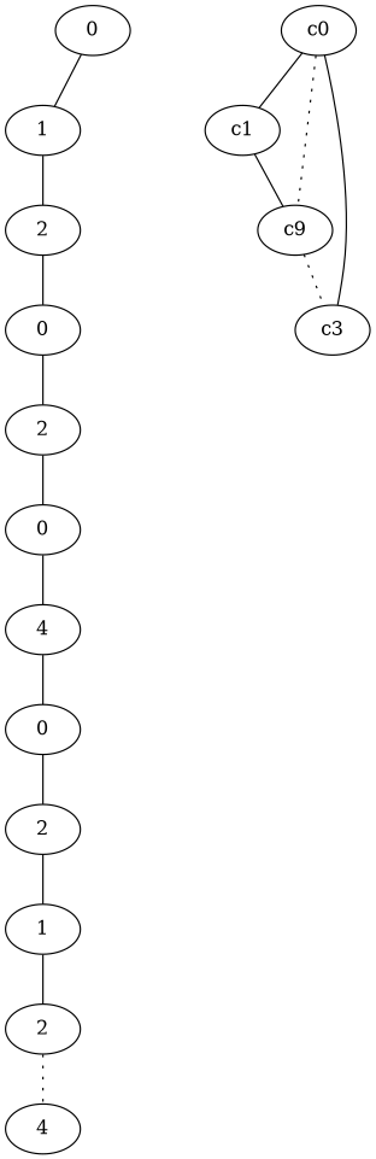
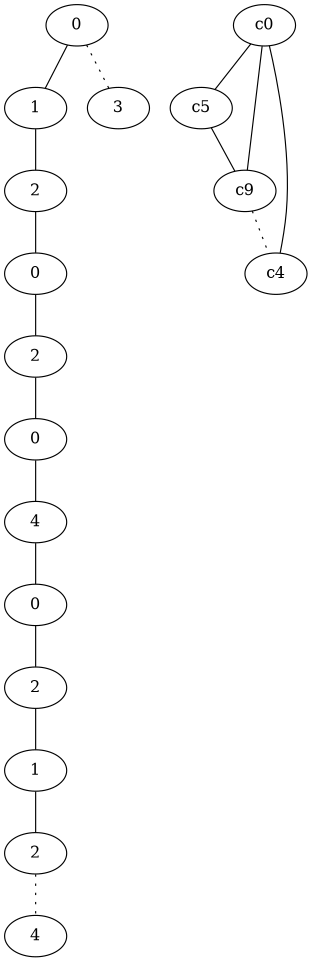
  graph {
    n1 [label=0]
    n2 [label=1]
+   n3 [label=3]
    n4 [label=2]
    n5 [label=0]
    n6 [label=2]
    n7 [label=0]
    n8 [label=4]
    n9 [label=0]
    n10 [label=2]
    n11 [label=1]
    n12 [label=2]
    n13 [label=4]
    c0
-   c1
+   c1 [label=c5]
    n16 [label=c9]
-   c4 [label=c3]
+   c4
    n1 -- n2
+   n1 -- n3 [style=dotted]
    n2 -- n4
    n4 -- n5
    n5 -- n6
    n6 -- n7
    n7 -- n8
    n8 -- n9
    n9 -- n10
    n10 -- n11
    n11 -- n12
    n12 -- n13 [style=dotted]
    c0 -- c1
-   c0 -- n16 [style=dotted]
+   c0 -- n16
    c0 -- c4
    c1 -- n16
    n16 -- c4 [style=dotted]
  }
